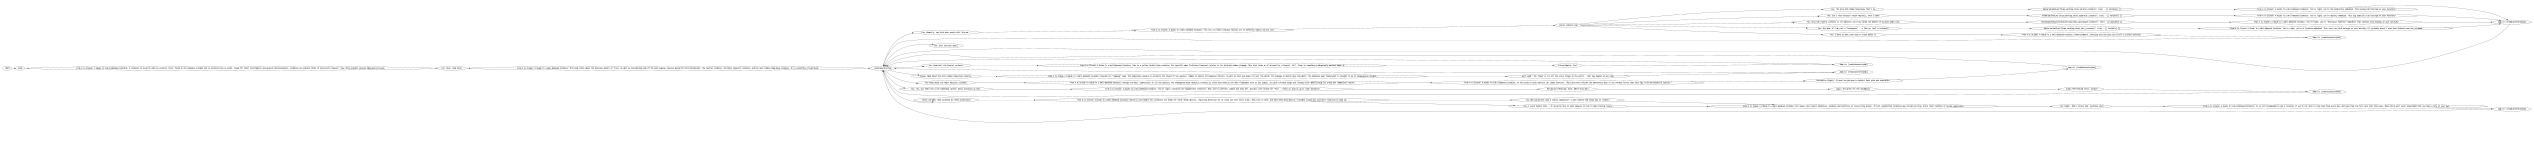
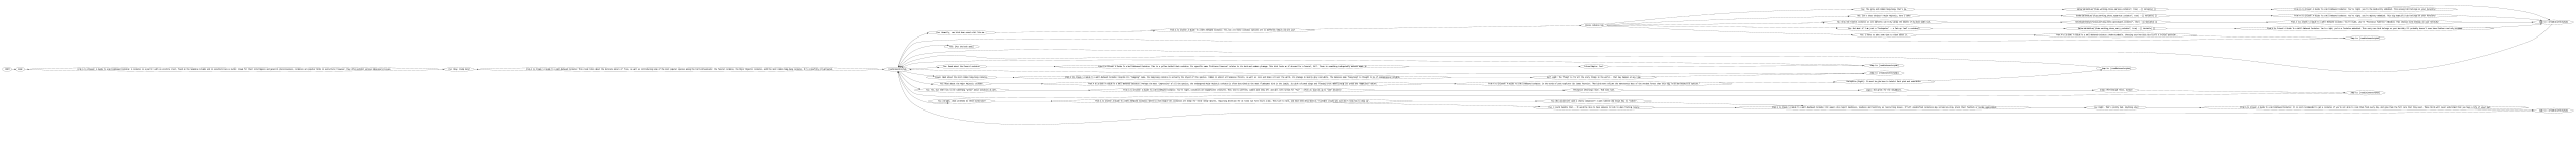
  digraph {
    fontname="Liberation Mono"
    rankdir=LR
    node [fontname="Liberation Mono"]
    edge [fontname="Liberation Mono"]
    n1 [label=START]
    n2 [label=input]
    n3 [label="From A to Zrieek! A Guide To a Well-Behaved Cockatoo: A cockatoo is a parrot with an erectile crest, found on the Semenine islands and in southern Face-à-la-Mer. Known for their intelligence and general precociousness, cockatoos are popular birds in aviculture; however, they often exhibit various behavioural issues."]
    n4 [label="You: Okay. Jump more?"]
    n5 [label="From A to Zrieek! A Guide To a Well-Behaved Cockatoo: This book talks about the delicate nature of 'toos, as well as introducing some of the most popular species among the bird enthusiasts: the funeral cockatoo, the Major Majestic cockatoo, and the most common bang-bang cockatoo. It's colourfully illustrated."]
    n6 [label=readininventoryhub]
    n7 [label="You: Honestly, can bird does sound a bit like me..."]
    n8 [label="From A to Zrieek! A Guide To a Well-Behaved Cockatoo: Yes, but all those cockatoo species are so different! Which one are you?"]
    n9 [label="choose cockatoo hub"]
    n10 [label="You: But what if I am just a *fuckupatoo* -- a fuck-up *and* a cockatoo?!"]
    n11 [label="You: I have to take some time to think about it."]
    n12 [label="You: The grey and common bang-bang, that's me."]
    n13 [label="You: Isn't that obvious?! Major Majestic, here I come!"]
    n14 [label="You: Only the funeral cockatoo in its darkness can truly grasp the depths of my doom-laden soul."]
    n15 [label="SetVariableValue(\"plaza.working_chose_sorry_cockatoo\", true) --[[ Variable[ ]]"]
    n16 [label="From A to Zrieek! A Guide To a Well-Behaved Cockatoo: Understandable. Choosing your heraldic bird isn't a trivial question."]
    n17 [label="SetVariableValue(\"plaza.working_chose_serious_cockatoo\", true) --[[ Variable[ ]]"]
    n18 [label="SetVariableValue(\"plaza.working_chose_superstar_cockatoo\", true) --[[ Variable[ ]]"]
    n19 [label="SetVariableValue(\"plaza.working_chose_apocalypse_cockatoo\", true) --[[ Variable[ ]]"]
    n20 [label="Jump to: [readininventoryhub]"]
    n21 [label="Known: Read about the most common bang-bang cockatoo."]
    n22 [label="You: [Put the book away.]"]
-   n23 [label="You: Read well the funeral cockatoo."]
+   n23 [label="You: Read about the funeral cockatoo."]
    n24 [label="You: Yes, but there has to be something *great* about cockatoos as well."]
    n25 [label="You: Read about the Major Majestic cockatoo."]
-   n26 [label="These: Alright, what problems do these birds have?"]
+   n26 [label="You: Alright, what problems do these birds have?"]
    n27 [label="From A to Zrieek! A Guide To a Well-Behaved Cockatoo: You're right, you're a fuckatoo embodied. This sorry-ass bird belongs on your heraldry! It probably doesn't even have feathers and only screams."]
    n28 [label="You: Who would ever want a chatty companion?! I want someone who knows how to *listen*."]
    n29 [label="From A to Zrieek! A Guide To a Well-Behaved Cockatoo: Pet owners also report moodiness, loudness and hostility as reoccurring issues. If left unsatisfied cockatoos may scream non-stop, pluck their feathers or become aggressive."]
    n30 [label="You: Right. That's pretty bad. Anything else?"]
    n31 [label="Inland Empire: Cool."]
    n32 [label="From A to Zrieek! A Guide To a Well-Behaved Cockatoo: You're right, cockatoos are magnificent creatures. They love to perform, cuddle and show off, and will even scream for *fun* -- often as loud as up to *135* decibels!"]
-   n33 [label="Perception (Hearing): Ouch. Where must hurt."]
+   n33 [label="Perception (Hearing): Ouch. That must hurt."]
    n34 [label="Logic: Not great for the neighbours."]
    n35 [label="You: I could handle that... It would be nice to have someone to talk to when feeling lonely."]
    n36 [label="From A to Zrieek! A Guide To a Well-Behaved Cockatoo: You're right, you're *Psittacus funereus* embodied. This ominous bird belongs on your heraldry!"]
    n37 [label="Jump to: [readininventoryhub]"]
    n38 [label="From A to Zrieek! A Guide To a Well-Behaved Cockatoo: Despite its *banging* name, the bang-bang cockatoo is actually the shyest of the species. Common in almost all Semenese forests, as well as zoos and homes all over the world, its plumage is mainly grey and white. The Semenese name *bang-bang* is thought to be of onomatopoeic origins."]
    n39 [label="Half Light: The *bang* is for all the scary things in the world... that may happen at any time."]
    n40 [label="From A to Zrieek! A Guide To a Well-Behaved Cockatoo: In the words of poet-explorer Sir James Fournier: \"Few birds more enliven the monotonous hues of the verdant forest than this big, bold and beautiful species.\""]
    n41 [label="Perception (Sight): It must be glorious to behold. Dark pink and snow white."]
    n42 [label="Jump to: [readininventoryhub]"]
    n43 [label="Jump to: [readininventoryhub]"]
    n44 [label="Jump to: [readininventoryhub]"]
    n45 [label="From A to Zrieek! A Guide To a Well-Behaved Cockatoo: This is a yellow-tailed black cockatoo. Its specific name *Psittacus funereus* relates to its dark and sombre plumage. This bird looks as if dressed for a funeral, 24/7. There is something indisputably ominous about it."]
    n46 [label="Drama: Performing? Yesss, birdie!"]
    n47 [label="Jump to: [readininventoryhub]"]
    n48 [label="From A to Zrieek! A Guide To a Well-Behaved Cockatoo: It is not recommended to get a cockatoo if you're not able to cook them food every day. And give them the full care that they need. These birds will never understand that you have a life of your own."]
    n49 [label="From A to Zrieek! A Guide To a Well-Behaved Cockatoo: You're right, you're the mediocrity embodied. This unsung bird belongs on your heraldry!"]
    n50 [label="From A to Zrieek! A Guide To a Well-Behaved Cockatoo: You're right, you're majesty embodied. This big beautiful bird belongs on your heraldry!"]
    n51 [label="From A to Zrieek! A Guide To a Well-Behaved Cockatoo: Perhaps the most *impressive* of all the species, the endangered Major Majestic cockatoo is often described as the most flamboyant bird in the jungle, its pink-coloured wings and flowing crest embellishing its proud and *bumptious* nature."]
    n52 [label="Jump to: [readininventoryhub]"]
    n53 [label="From A to Zrieek! A Guide To a Well-Behaved Cockatoo: Where to even begin? All cockatoos are known for their needy natures, requiring attention for at least two full hours a day. They love to talk, and have been described as 'loveable clowns who just don't know how to wrap up'."]
    n1 -> n2
    n2 -> n3
    n3 -> n4
    n4 -> n5
    n5 -> n6
    n6 -> n7
    n6 -> n21
    n6 -> n22
    n6 -> n23
    n6 -> n24
    n6 -> n25
    n6 -> n26
    n7 -> n8
    n8 -> n9
    n9 -> n10
    n9 -> n11
    n9 -> n12
    n9 -> n13
    n9 -> n14
    n10 -> n15
    n11 -> n16
    n12 -> n17
    n13 -> n18
    n14 -> n19
    n15 -> n27
    n16 -> n44
    n17 -> n49
    n18 -> n50
    n19 -> n36
    n20 -> n6
    n21 -> n38
    n23 -> n45
    n24 -> n32
    n25 -> n51
    n26 -> n53
    n27 -> n37
    n28 -> n29
    n29 -> n30
    n30 -> n48
    n31 -> n20
    n32 -> n33
    n33 -> n34
    n34 -> n46
    n35 -> n29
    n36 -> n37
    n37 -> n6
    n38 -> n39
    n39 -> n43
    n40 -> n41
    n41 -> n42
    n42 -> n6
    n43 -> n6
    n44 -> n6
    n45 -> n31
    n46 -> n47
    n47 -> n6
    n48 -> n52
    n49 -> n37
    n50 -> n37
    n51 -> n40
    n52 -> n6
    n53 -> n28
    n53 -> n35
  }
